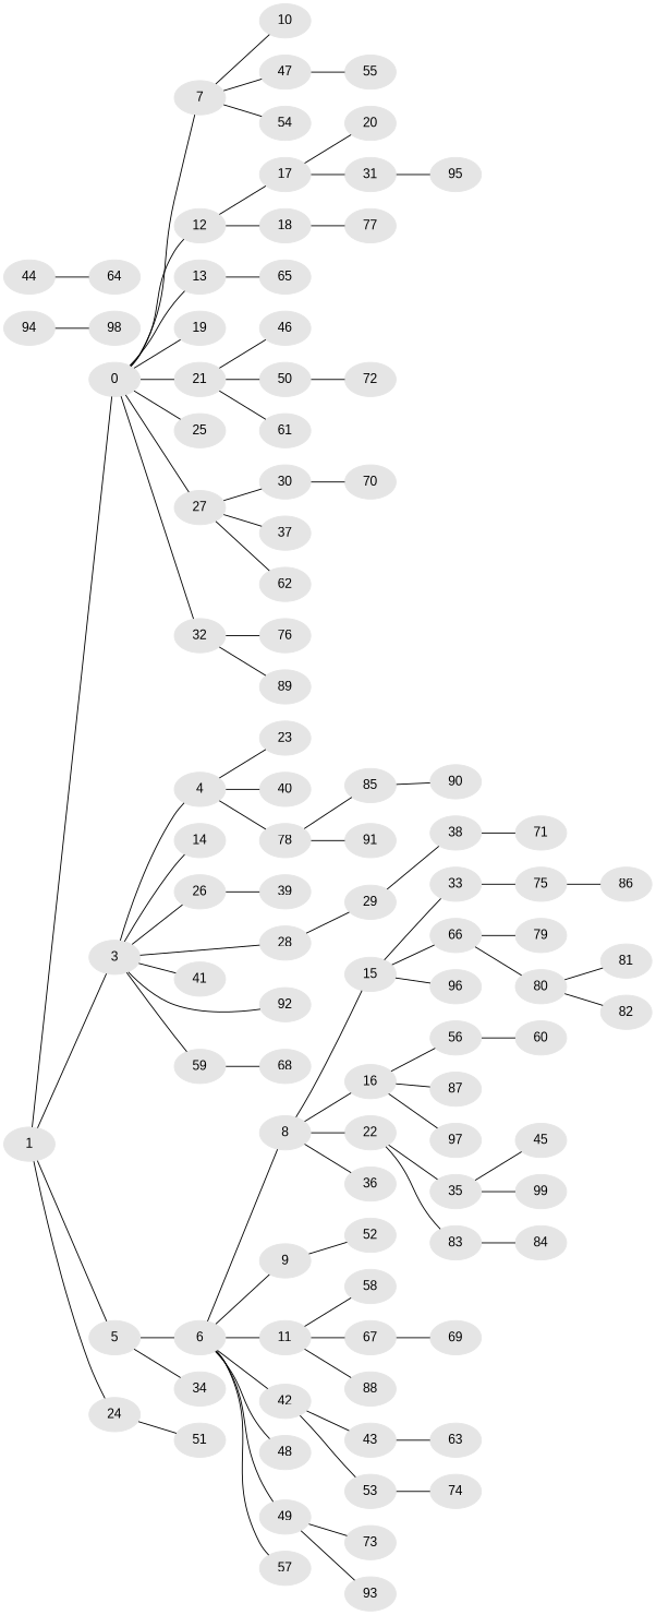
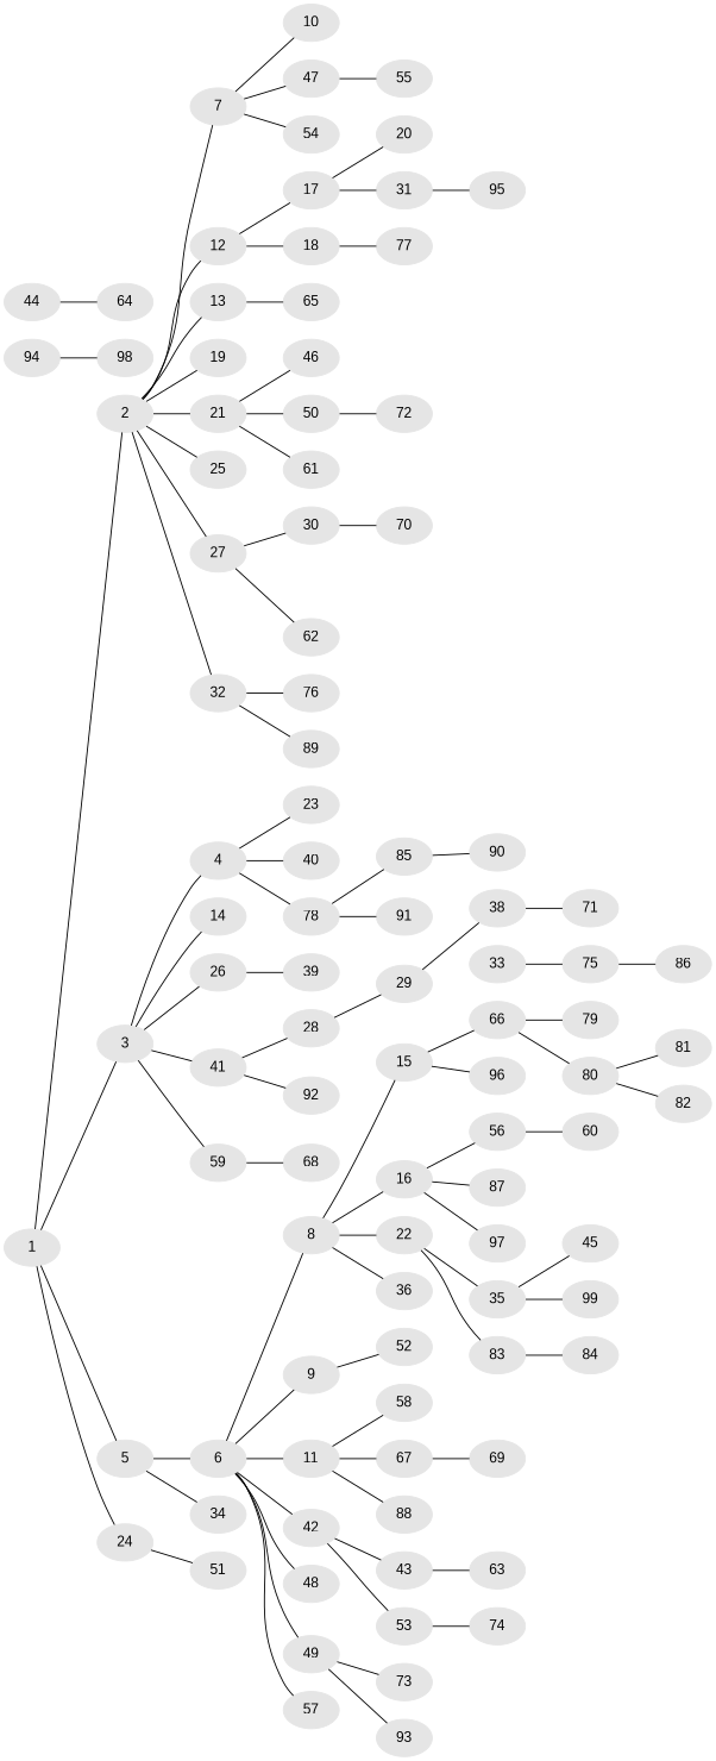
  graph {
    fontname="Liberation Sans"
    rankdir=LR
    node [color=gray90 fontname="Liberation Sans" style=filled]
    edge [fontname="Liberation Sans"]
    1
-   2 [label=0]
+   2
    3
    5
    24
    7
    12
    13
    19
    21
    25
    27
    32
    4
    14
    26
    28
    41
    59
    92
    6
    34
    51
    10
    47
    54
    17
    18
    65
    46
    50
    61
    30
-   37
    62
    76
    89
    23
    40
    78
    39
    29
    68
    85
    91
    8
    9
    11
    42
    48
    49
    57
    15
    16
    22
    36
    52
    58
    67
    88
    43
    53
    73
    93
    55
    33
    66
    96
    56
    87
    97
    35
    83
    69
    20
    31
    77
    75
    79
    80
    60
    95
    72
    45
    99
    84
    70
    38
    71
    94
    98
    86
    44
    64
    63
    74
    81
    82
    90
    1 -- 2
    1 -- 3
    1 -- 5
    1 -- 24
    2 -- 7
    2 -- 12
    2 -- 13
    2 -- 19
    2 -- 21
    2 -- 25
    2 -- 27
    2 -- 32
    3 -- 4
    3 -- 14
    3 -- 26
-   3 -- 28
+   41 -- 28
    3 -- 41
    3 -- 59
-   3 -- 92
+   41 -- 92
    5 -- 6
    5 -- 34
    24 -- 51
    7 -- 10
    7 -- 47
    7 -- 54
    12 -- 17
    12 -- 18
    13 -- 65
    21 -- 46
    21 -- 50
    21 -- 61
    27 -- 30
-   27 -- 37
    27 -- 62
    32 -- 76
    32 -- 89
    4 -- 23
    4 -- 40
    4 -- 78
    26 -- 39
    28 -- 29
    59 -- 68
    6 -- 8
    6 -- 9
    6 -- 11
    6 -- 42
    6 -- 48
    6 -- 49
    6 -- 57
    47 -- 55
    17 -- 20
    17 -- 31
    18 -- 77
    50 -- 72
    30 -- 70
    78 -- 85
    78 -- 91
    29 -- 38
    85 -- 90
    8 -- 15
    8 -- 16
    8 -- 22
    8 -- 36
    9 -- 52
    11 -- 58
    11 -- 67
    11 -- 88
    42 -- 43
    42 -- 53
    49 -- 73
    49 -- 93
-   15 -- 33
    15 -- 66
    15 -- 96
    16 -- 56
    16 -- 87
    16 -- 97
    22 -- 35
    22 -- 83
    67 -- 69
    43 -- 63
    53 -- 74
    33 -- 75
    66 -- 79
    66 -- 80
    56 -- 60
    35 -- 45
    35 -- 99
    83 -- 84
    31 -- 95
    75 -- 86
    80 -- 81
    80 -- 82
    38 -- 71
    94 -- 98
    44 -- 64
  }
